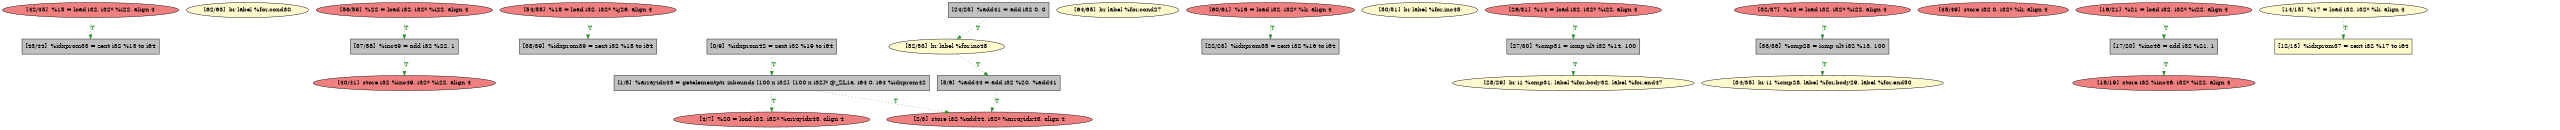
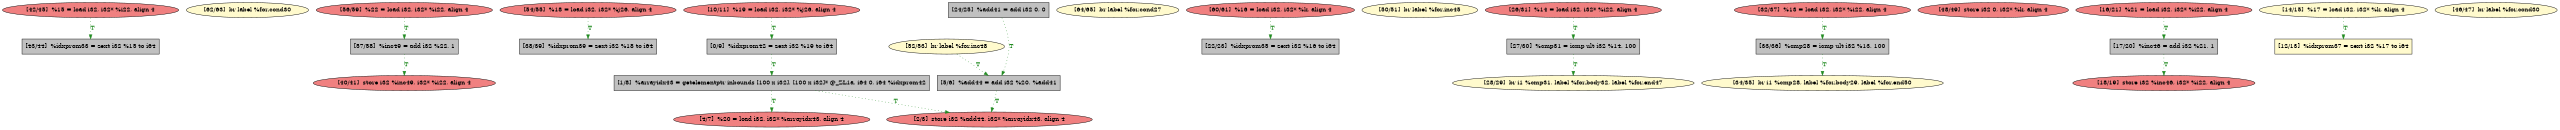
  digraph {
    node [fillcolor=lightcoral shape=ellipse style=filled]
    edge [color=forestgreen fontcolor=forestgreen style=dotted]
    n1 [fillcolor=grey label="[43/44]  %idxprom33 = zext i32 %15 to i64" shape=rectangle]
    n2 [fillcolor=lemonchiffon label="[62/63]  br label %for.cond30"]
    n3 [label="[56/59]  %22 = load i32, i32* %i22, align 4"]
    n4 [fillcolor=grey label="[57/58]  %inc49 = add i32 %22, 1" shape=rectangle]
    n5 [label="[40/41]  store i32 %inc49, i32* %i22, align 4"]
    n6 [label="[54/55]  %18 = load i32, i32* %j26, align 4"]
    n7 [fillcolor=grey label="[38/39]  %idxprom39 = zext i32 %18 to i64" shape=rectangle]
    n8 [fillcolor=grey label="[5/6]  %add44 = add i32 %20, %add41" shape=rectangle]
    n9 [label="[2/3]  store i32 %add44, i32* %arrayidx43, align 4"]
    n10 [fillcolor=lemonchiffon label="[52/53]  br label %for.inc48"]
    n11 [label="[4/7]  %20 = load i32, i32* %arrayidx43, align 4"]
    n12 [fillcolor=lemonchiffon label="[64/65]  br label %for.cond27"]
    n13 [label="[60/61]  %16 = load i32, i32* %k, align 4"]
    n14 [fillcolor=grey label="[22/23]  %idxprom35 = zext i32 %16 to i64" shape=rectangle]
    n15 [fillcolor=lemonchiffon label="[50/51]  br label %for.inc45"]
    n16 [fillcolor=lemonchiffon label="[28/29]  br i1 %cmp31, label %for.body32, label %for.end47"]
    n17 [fillcolor=grey label="[33/36]  %cmp28 = icmp ult i32 %13, 100" shape=rectangle]
    n18 [fillcolor=lemonchiffon label="[34/35]  br i1 %cmp28, label %for.body29, label %for.end50"]
    n19 [label="[48/49]  store i32 0, i32* %k, align 4"]
    n20 [fillcolor=grey label="[17/20]  %inc46 = add i32 %21, 1" shape=rectangle]
    n21 [label="[18/19]  store i32 %inc46, i32* %i22, align 4"]
    n22 [label="[16/21]  %21 = load i32, i32* %i22, align 4"]
    n23 [fillcolor=lemonchiffon label="[14/15]  %17 = load i32, i32* %k, align 4"]
    n24 [fillcolor=lemonchiffon label="[12/13]  %idxprom37 = zext i32 %17 to i64" shape=rectangle]
    n25 [fillcolor=grey label="[0/9]  %idxprom42 = zext i32 %19 to i64" shape=rectangle]
    n26 [fillcolor=grey label="[1/8]  %arrayidx43 = getelementptr inbounds [100 x i32], [100 x i32]* @_ZL1a, i64 0, i64 %idxprom42" shape=rectangle]
+   n27 [label="[10/11]  %19 = load i32, i32* %j26, align 4"]
    n28 [fillcolor=grey label="[24/25]  %add41 = add i32 0, 0" shape=rectangle]
    n29 [label="[26/31]  %14 = load i32, i32* %i22, align 4"]
    n30 [fillcolor=grey label="[27/30]  %cmp31 = icmp ult i32 %14, 100" shape=rectangle]
    n31 [label="[42/45]  %15 = load i32, i32* %i22, align 4"]
    n32 [label="[32/37]  %13 = load i32, i32* %i22, align 4"]
+   n33 [fillcolor=lemonchiffon label="[46/47]  br label %for.cond30"]
    n3 -> n4 [label=T]
    n4 -> n5 [label=T]
    n6 -> n7 [label=T]
    n8 -> n9 [label=T]
    n10 -> n8 [label=T]
    n13 -> n14 [label=T]
    n17 -> n18 [label=T]
    n20 -> n21 [label=T]
    n22 -> n20 [label=T]
    n23 -> n24 [label=T]
    n25 -> n26 [label=T]
    n26 -> n9 [label=T]
    n26 -> n11 [label=T]
-   n28 -> n10 [label=T]
+   n27 -> n25 [label=T]
+   n28 -> n8 [label=T]
    n29 -> n30 [label=T]
    n30 -> n16 [label=T]
    n31 -> n1 [label=T]
    n32 -> n17 [label=T]
  }
